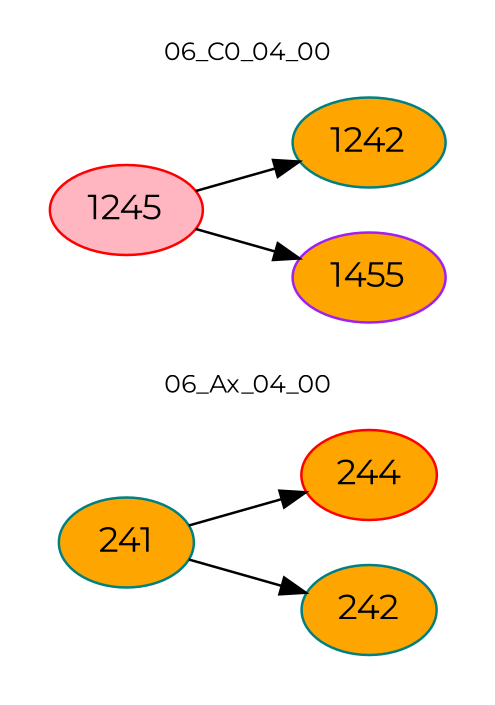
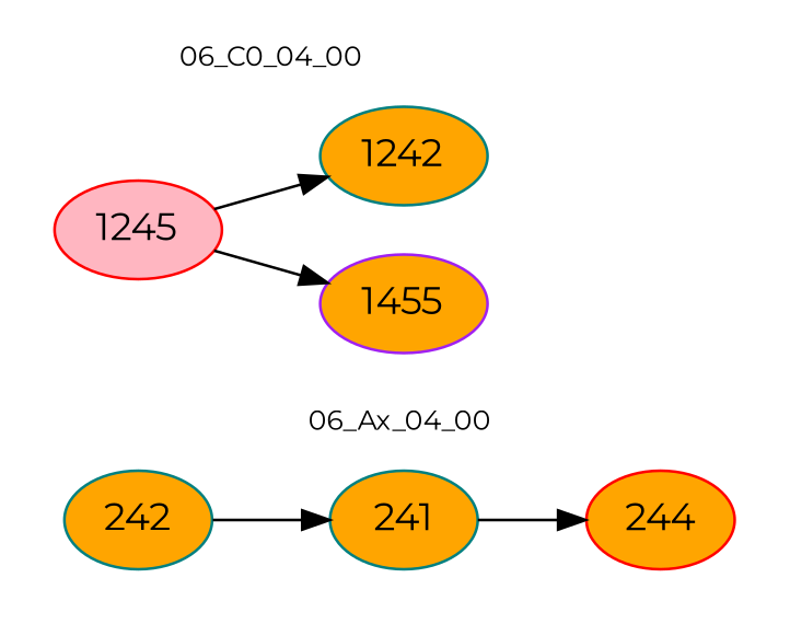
  digraph {
    fontname=Montserrat
    rankdir=LR
    node [color=teal fillcolor=orange fontname=Montserrat style=filled]
    edge [color=black fontname=Montserrat]
    n1 [label=241]
    n2 [label=242]
    n3 [color=red label=244]
    n4 [color=red fillcolor=lightpink label=1245]
    n5 [color=purple label=1455]
    n6 [label=1242]
    subgraph cluster_1 {
      color=white
      fontsize=10
      label="06_Ax_04_00"
      n1
      n2
      n3
    }
    subgraph cluster_2 {
      color=white
      fontsize=10
      label="06_C0_04_00"
      n4
      n5
      n6
    }
-   n1 -> n2
+   n2 -> n1
    n1 -> n3
    n4 -> n5
    n4 -> n6
  }
